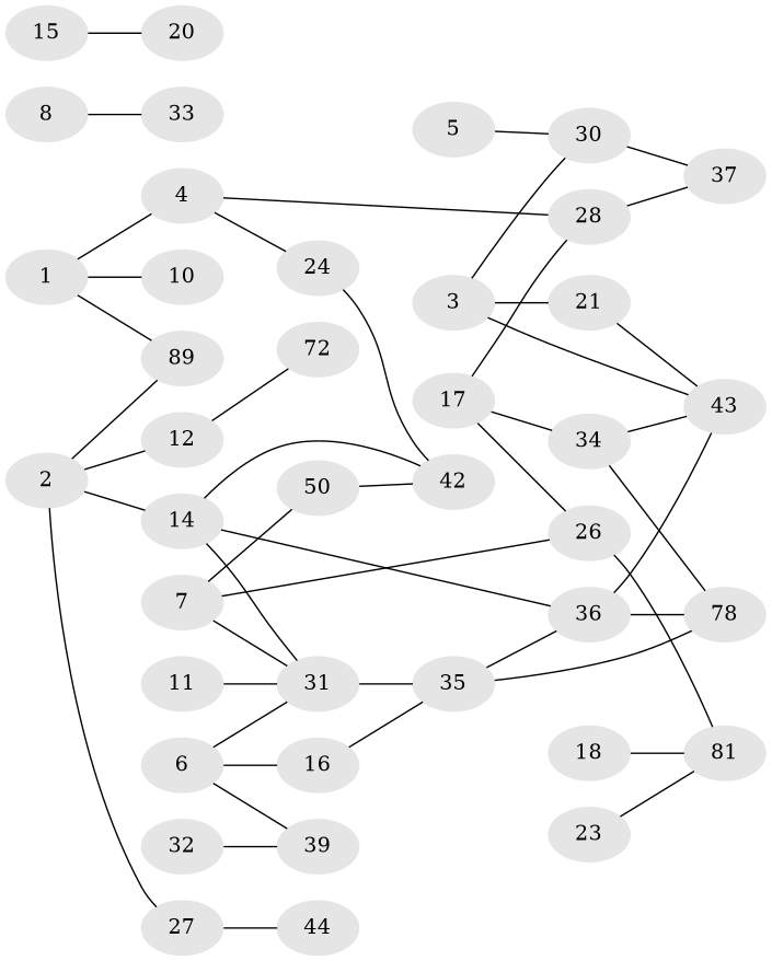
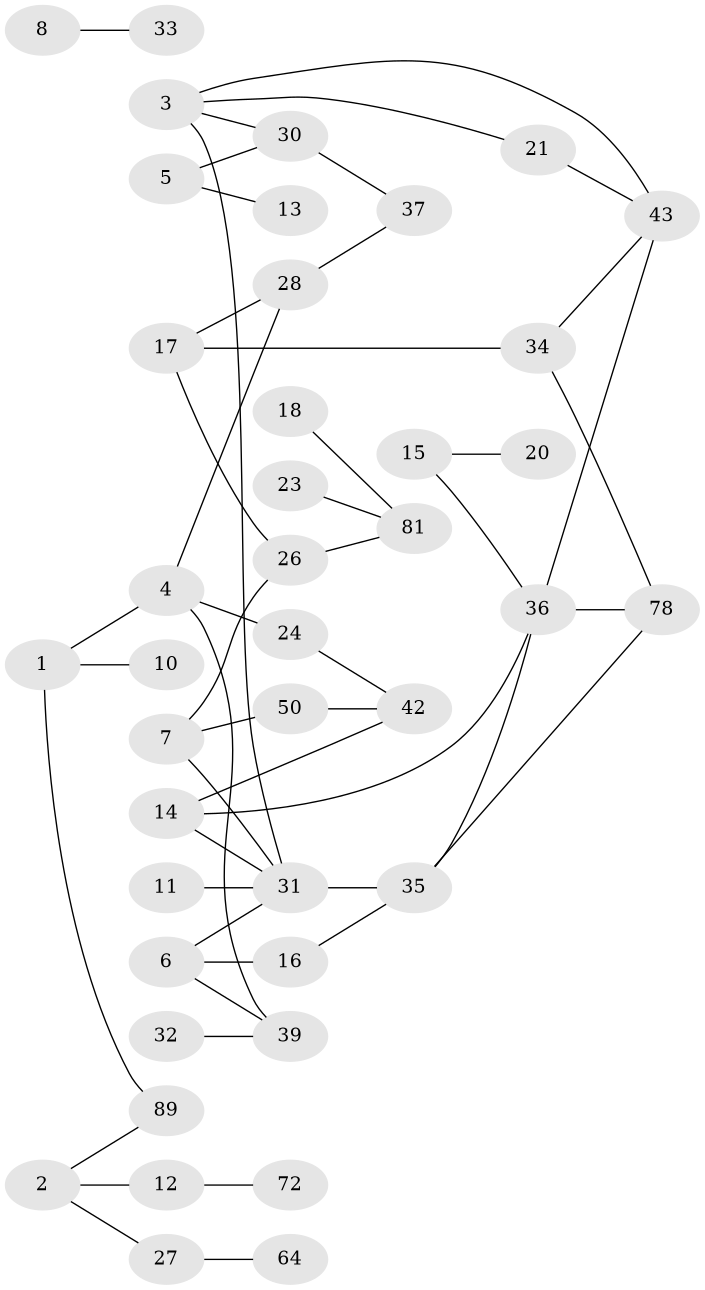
  graph {
    rankdir=LR
    node [color=gray90 style=filled]
    edge [weight=1.0]
    1
    4
    10
    n4 [label=89]
    28
    39
    24
    2
    12
    14
    27
    n12 [label=72]
    31
    36
    42
-   44
+   44 [label=64]
    3
    21
    30
    43
    17
    26
    34
    37
    35
    7
    n27 [label=50]
    5
+   13
    6
    16
    n32 [label=81]
    8
    33
    n35 [label=78]
    11
    15
    20
    18
    23
    32
    1 -- 4
    1 -- 10
    1 -- n4
    4 -- 28
+   4 -- 39
    4 -- 24
    28 -- 37
    24 -- 42
    2 -- n4
    2 -- 12
-   2 -- 14
    2 -- 27
    12 -- n12
    14 -- 31
    14 -- 36
    14 -- 42
    27 -- 44
    31 -- 35
    36 -- 43
    36 -- n35
+   3 -- 31
    3 -- 21
    3 -- 30
    3 -- 43
    21 -- 43
    30 -- 37
    17 -- 28
    17 -- 26
    17 -- 34
    26 -- n32
    34 -- 43
    34 -- n35
    35 -- 36
    35 -- n35
    7 -- 31
    7 -- 26
    7 -- n27
    n27 -- 42
    5 -- 30
+   5 -- 13
    6 -- 39
    6 -- 31
    6 -- 16
    16 -- 35
    8 -- 33
    11 -- 31
+   15 -- 36
    15 -- 20
    18 -- n32
    23 -- n32
    32 -- 39
  }
